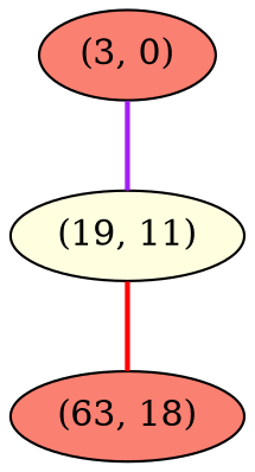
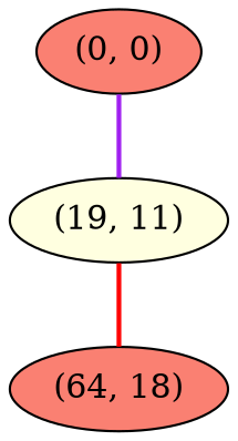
  graph {
    node [fillcolor=salmon style=filled]
    edge [style=bold]
    n1 [fillcolor=lightyellow label="(19, 11)"]
-   "(0, 0)" [label="(3, 0)"]
-   "(64, 18)" [label="(63, 18)"]
+   "(0, 0)"
+   "(64, 18)"
    n1 -- "(64, 18)" [color=red weight=1]
    "(0, 0)" -- n1 [color=purple weight=4]
  }
